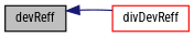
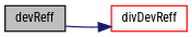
  digraph {
    rankdir=LR
    fontname="Roboto Condensed"
    node [fontname="Roboto Condensed" fontsize=10 shape=record]
    n1 [color=black fillcolor=grey75 fontcolor=black height=0.2 label=devReff style=filled width=0.4]
    n2 [color=red height=0.2 label=divDevReff width=0.4]
-   n2 -> n1 [color=midnightblue fontname="Roboto Condensed" fontsize=10 labelfontname=Helvetica labelfontsize=10 style=solid]
+   n1 -> n2 [color=midnightblue fontname="Roboto Condensed" fontsize=10 labelfontname=Helvetica labelfontsize=10 style=solid]
  }
